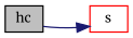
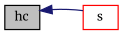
  digraph {
    rankdir=LR
    fontname=Merriweather
    node [fontname=Merriweather fontsize=10 shape=record]
    n1 [color=black fillcolor=grey75 fontcolor=black height=0.2 label=hc style=filled width=0.4]
    n2 [color=red height=0.2 label=s width=0.4]
-   n1 -> n2 [color=midnightblue fontname=Merriweather fontsize=10 labelfontname=Helvetica labelfontsize=10 style=solid]
+   n2 -> n1 [color=midnightblue fontname=Merriweather fontsize=10 labelfontname=Helvetica labelfontsize=10 style=solid]
  }
